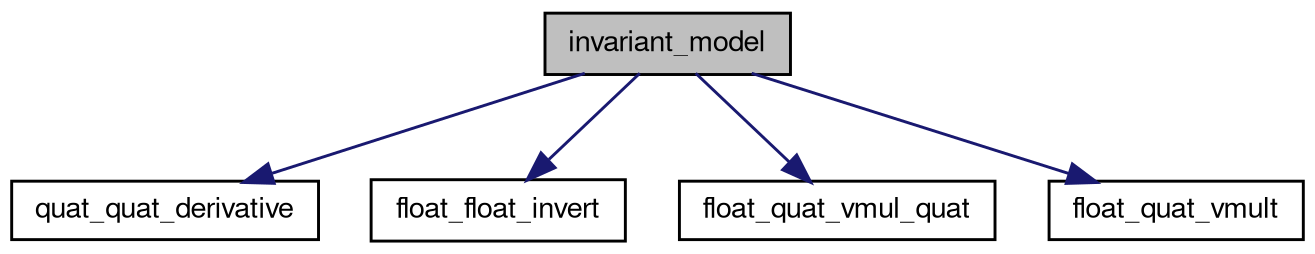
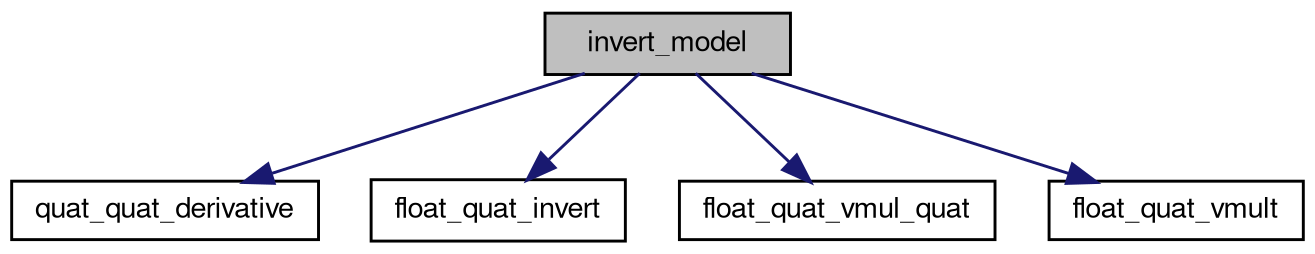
  digraph {
    rankdir=TB
    node [color=black fillcolor=white fontname=FreeSans fontsize=10 shape=record style=filled]
    edge [color=midnightblue fontname=FreeSans fontsize=10 labelfontname=FreeSans labelfontsize=10 style=solid]
-   n1 [fillcolor=grey75 fontcolor=black height=0.2 label=invariant_model width=0.4]
+   n1 [fillcolor=grey75 fontcolor=black height=0.2 label=invert_model width=0.4]
    n2 [height=0.2 label=quat_quat_derivative width=0.4]
-   n3 [height=0.2 label=float_float_invert width=0.4]
+   n3 [height=0.2 label=float_quat_invert width=0.4]
    n4 [height=0.2 label=float_quat_vmul_quat width=0.4]
    n5 [height=0.2 label=float_quat_vmult width=0.4]
    n1 -> n2
    n1 -> n3
    n1 -> n4
    n1 -> n5
  }
